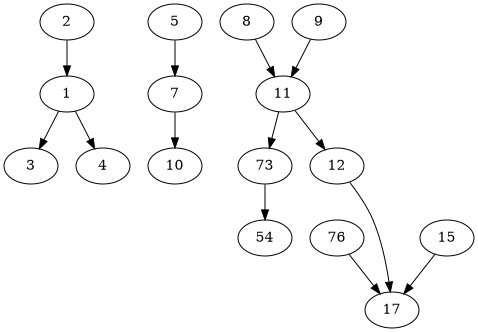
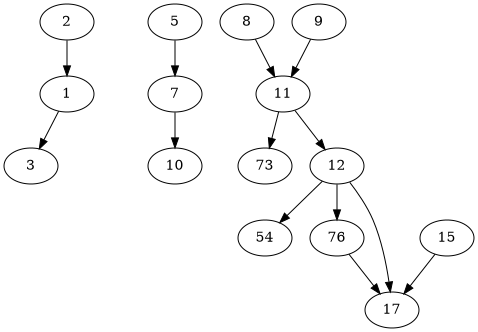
  digraph {
    node [alpha=0.16]
    1 [expect_size=1567245851267872]
    3 [alpha=0.09 expect_size=380141271164748]
-   4 [alpha=0.20 expect_size=10045888274412174]
    2 [alpha=0.05 expect_size=49650147105226600]
    5 [alpha=0.12 expect_size=2416078796789645312]
    7 [alpha=0.06 expect_size=18720492831067078656]
    10 [alpha=0.08 expect_size=3151951119849095168]
    8 [alpha=0.15 expect_size=18259558725632056]
    11 [alpha=0.04 expect_size=10120034919189410]
    9 [alpha=0.13 expect_size=95872162577930736]
    12 [alpha=0.17 expect_size=2599536935211175]
    n12 [alpha=0.11 expect_size=4064895342277051 label=73]
    n13 [alpha=0.08 expect_size=2433682216321024000 label=54]
    n14 [expect_size=59820044292389339136 label=76]
    17 [alpha=0.12 expect_size=56310743750255050752]
    15 [alpha=0.09 expect_size=33171422282622976]
    1 -> 3
-   1 -> 4
    2 -> 1
    5 -> 7
    7 -> 10
    8 -> 11
    11 -> 12
    11 -> n12
    9 -> 11
-   n12 -> n13
+   12 -> n13
+   12 -> n14
    12 -> 17
    n14 -> 17
    15 -> 17
  }
